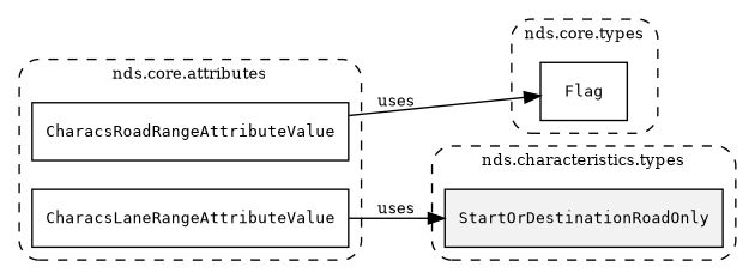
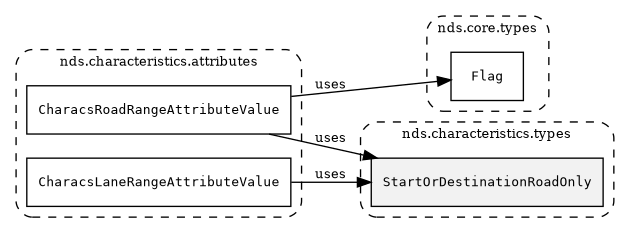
  digraph {
    fontsize=10
    rankdir=LR
    node [fontsize=10 shape=box]
    edge [fontsize=10]
    n1 [label=<<font face="monospace"><table align="center" border="0" cellspacing="0" cellpadding="0"><tr><td href="../../../content/packages/nds.core.types.html#Structure-Flag" title="Structure defined in nds.core.types">Flag</td></tr></table></font>>]
    n2 [fillcolor="#0000000D" label=<<font face="monospace"><table align="center" border="0" cellspacing="0" cellpadding="0"><tr><td href="../../../content/packages/nds.characteristics.types.html#Subtype-StartOrDestinationRoadOnly" title="Subtype defined in nds.characteristics.types">StartOrDestinationRoadOnly</td></tr></table></font>> style=filled]
    n3 [label=<<font face="monospace"><table align="center" border="0" cellspacing="0" cellpadding="0"><tr><td href="../../../content/packages/nds.characteristics.attributes.html#Choice-CharacsRoadRangeAttributeValue" title="Choice defined in nds.characteristics.attributes">CharacsRoadRangeAttributeValue</td></tr></table></font>>]
    n4 [label=<<font face="monospace"><table align="center" border="0" cellspacing="0" cellpadding="0"><tr><td href="../../../content/packages/nds.characteristics.attributes.html#Choice-CharacsLaneRangeAttributeValue" title="Choice defined in nds.characteristics.attributes">CharacsLaneRangeAttributeValue</td></tr></table></font>>]
    subgraph cluster_1 {
      label="nds.core.types"
      style="dashed, rounded"
      n1
    }
    subgraph cluster_2 {
      label="nds.characteristics.types"
      style="dashed, rounded"
      n2
    }
    subgraph cluster_3 {
-     label="nds.core.attributes"
+     label="nds.characteristics.attributes"
      style="dashed, rounded"
      n3
      n4
    }
    n3 -> n1 [label=uses]
+   n3 -> n2 [label=uses]
    n4 -> n2 [label=uses]
  }
